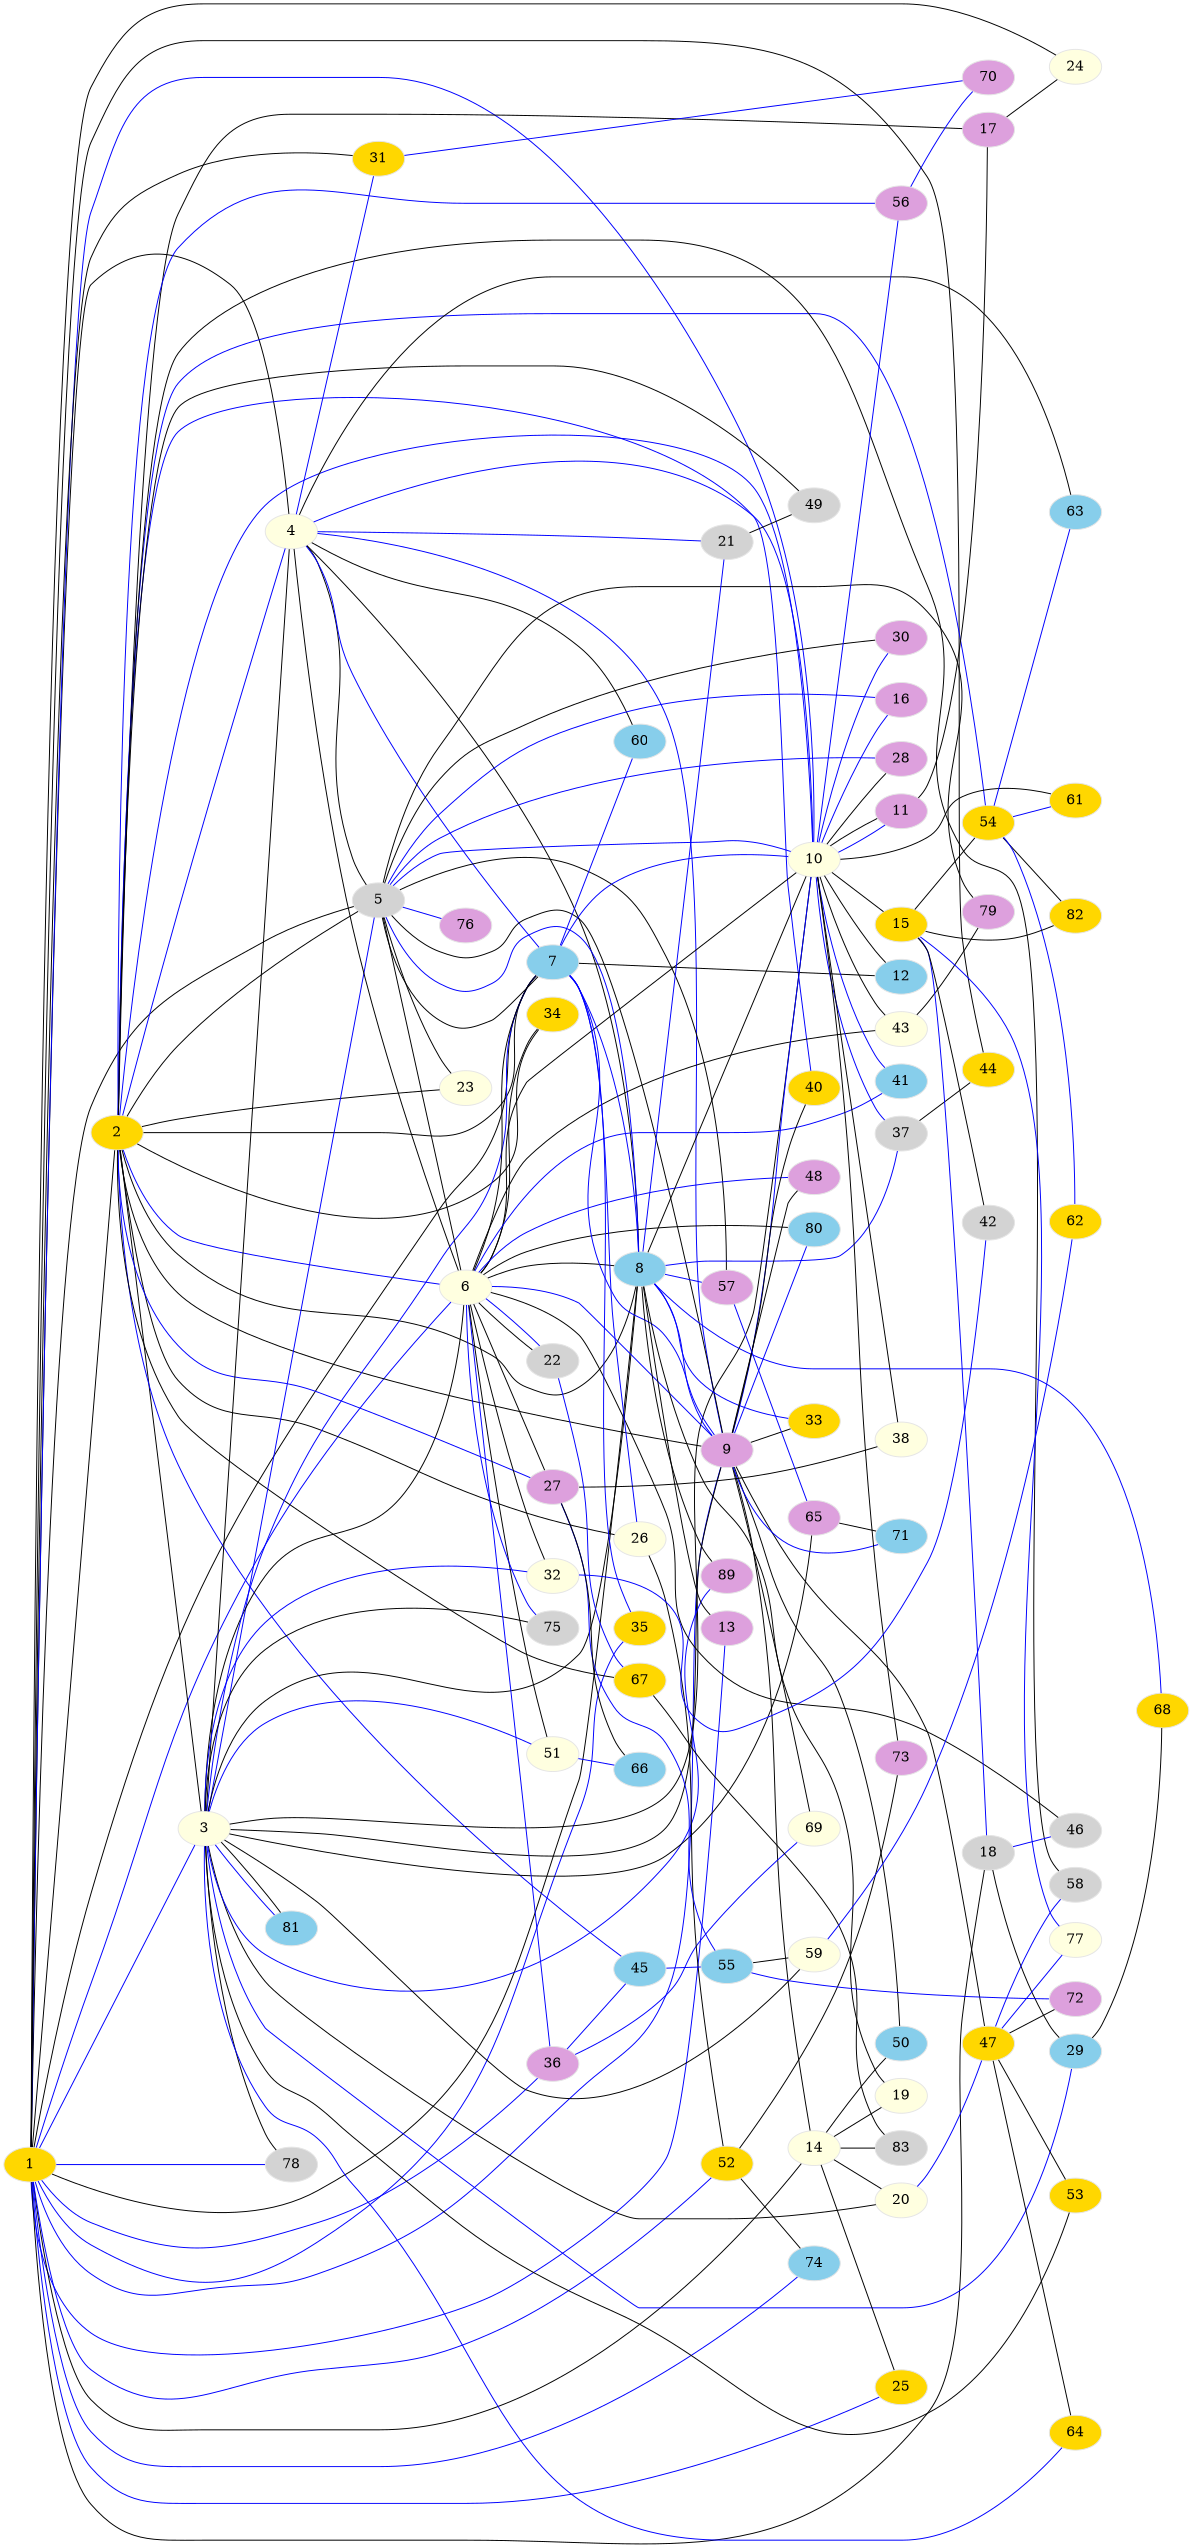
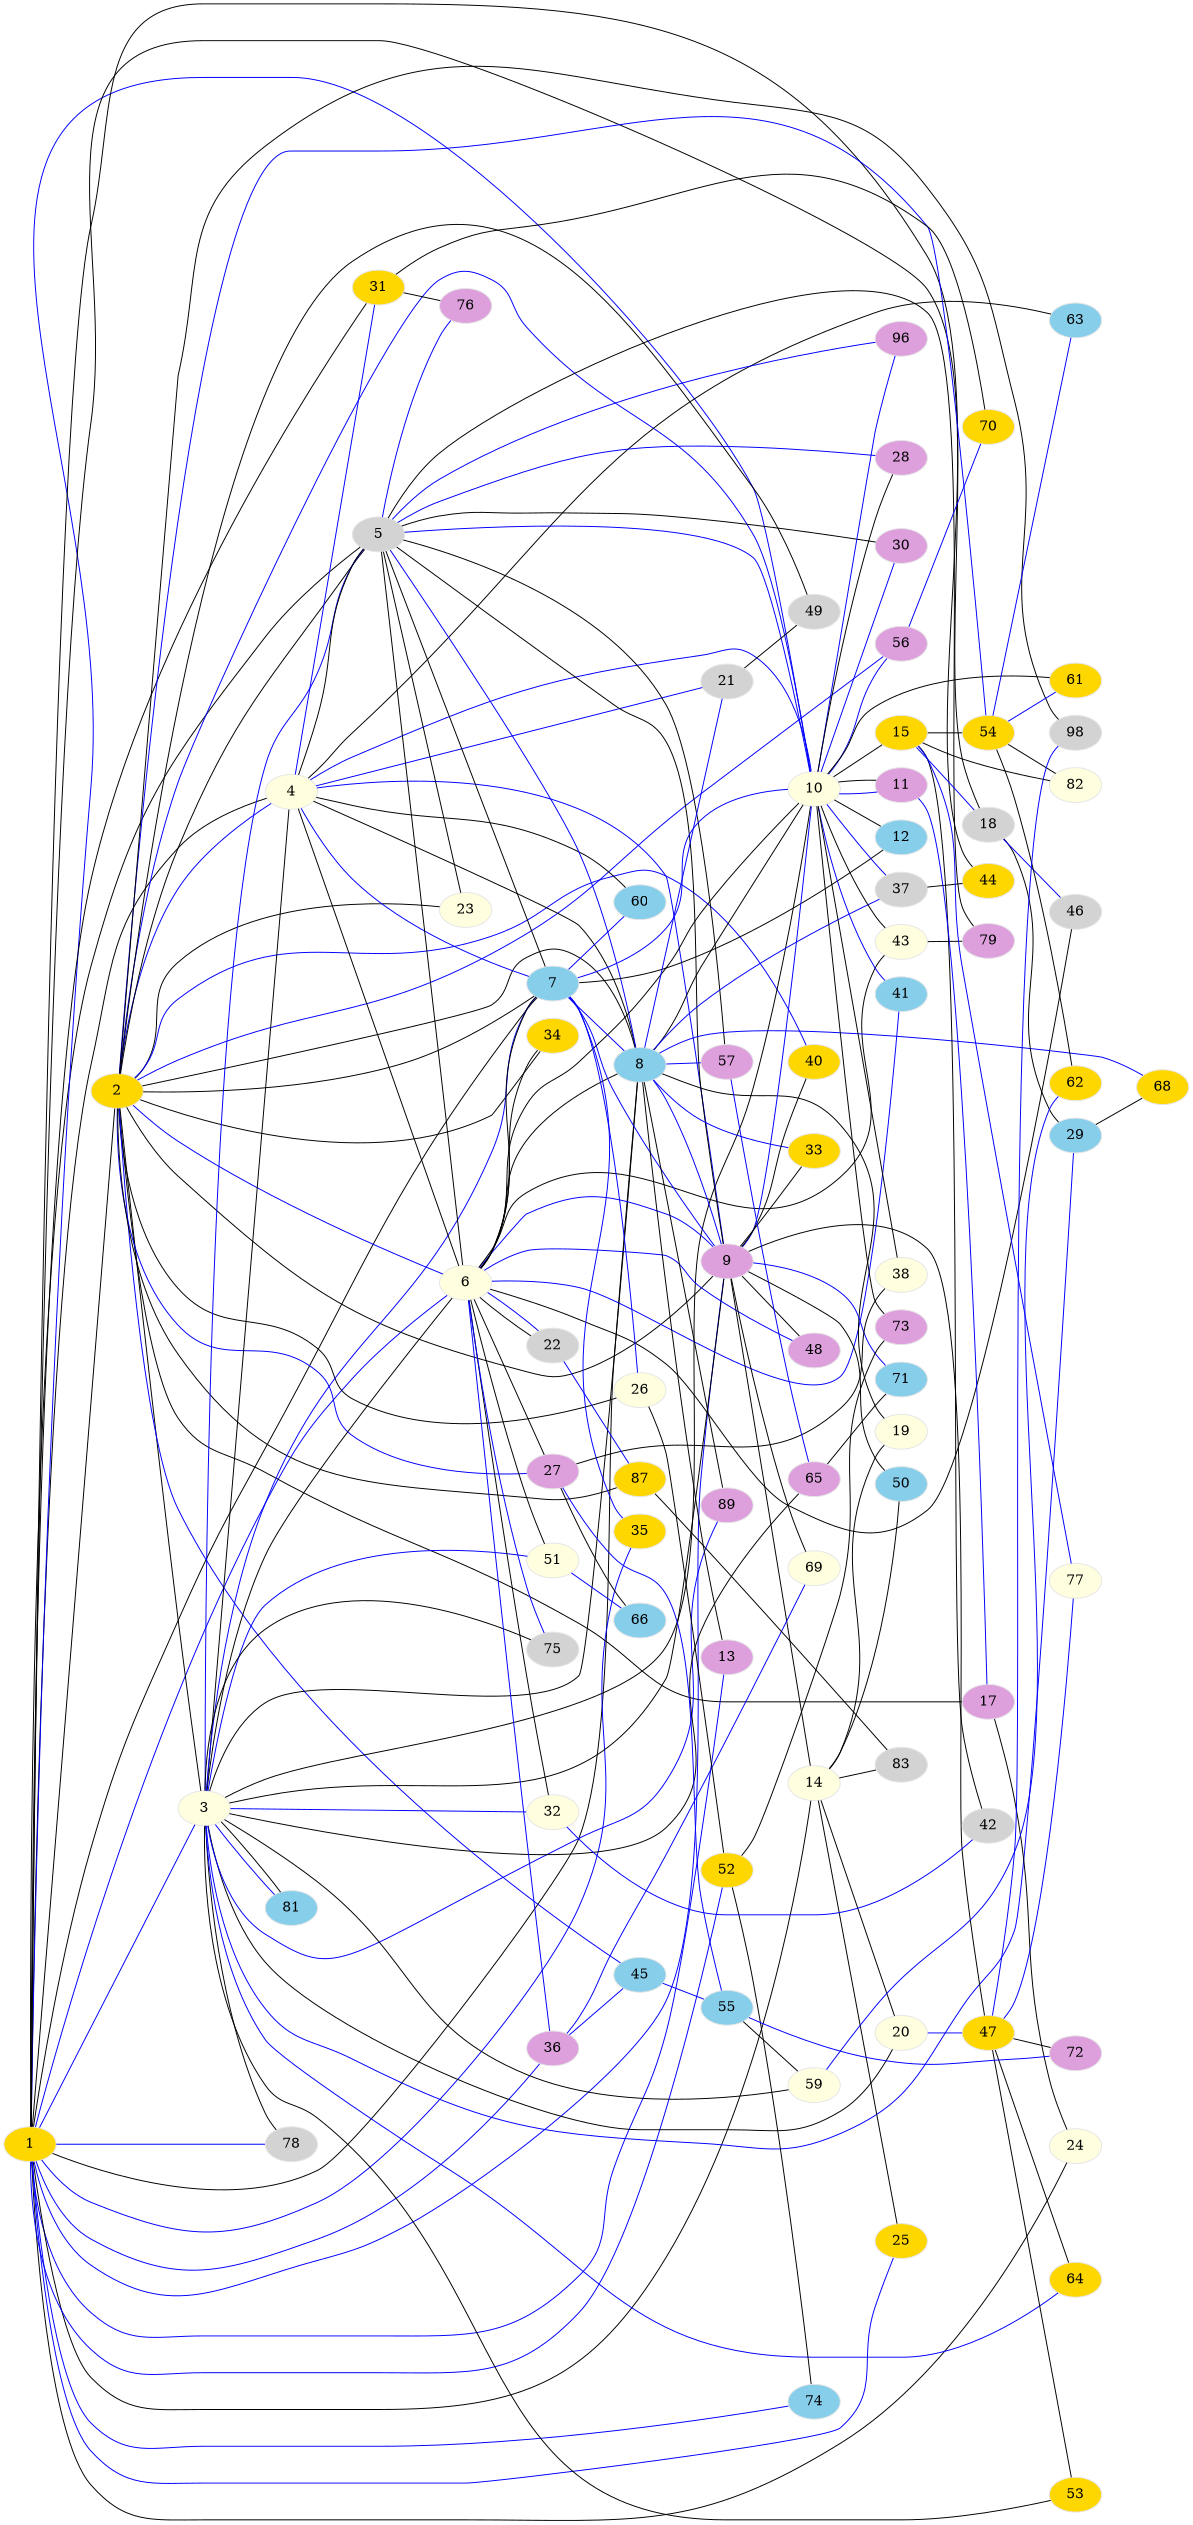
  graph {
    rankdir=LR
    node [color=gray90 fillcolor=gold style=filled]
    edge [color=black]
    1
    2
    3 [fillcolor=lightyellow]
    4 [fillcolor=lightyellow]
    5 [fillcolor=lightgrey]
    6 [fillcolor=lightyellow]
    7 [fillcolor=skyblue]
    8 [fillcolor=skyblue]
    9 [fillcolor=plum]
    10 [fillcolor=lightyellow]
    13 [fillcolor=plum]
    14 [fillcolor=lightyellow]
    18 [fillcolor=lightgrey]
    24 [fillcolor=lightyellow]
    25
    31
    35
    36 [fillcolor=plum]
    44
    52
    74 [fillcolor=skyblue]
    78 [fillcolor=lightgrey]
    17 [fillcolor=plum]
    23 [fillcolor=lightyellow]
    26 [fillcolor=lightyellow]
    27 [fillcolor=plum]
    34
    40
    45 [fillcolor=skyblue]
    49 [fillcolor=lightgrey]
    54
    56 [fillcolor=plum]
-   58 [fillcolor=lightgrey]
-   67
+   58 [fillcolor=lightgrey label=98]
+   67 [label=87]
    20 [fillcolor=lightyellow]
    29 [fillcolor=skyblue]
    32 [fillcolor=lightyellow]
    n38 [fillcolor=plum label=89]
    51 [fillcolor=lightyellow]
    53
    59 [fillcolor=lightyellow]
    64
    65 [fillcolor=plum]
    75 [fillcolor=lightgrey]
    81 [fillcolor=skyblue]
    21 [fillcolor=lightgrey]
    60 [fillcolor=skyblue]
    63 [fillcolor=skyblue]
-   16 [fillcolor=plum]
+   16 [fillcolor=plum label=96]
    28 [fillcolor=plum]
    30 [fillcolor=plum]
    57 [fillcolor=plum]
    76 [fillcolor=plum]
    79 [fillcolor=plum]
    22 [fillcolor=lightgrey]
    41 [fillcolor=skyblue]
    43 [fillcolor=lightyellow]
    46 [fillcolor=lightgrey]
    48 [fillcolor=plum]
-   80 [fillcolor=skyblue]
    12 [fillcolor=skyblue]
    19 [fillcolor=lightyellow]
    33
    37 [fillcolor=lightgrey]
    68
    47
    50 [fillcolor=skyblue]
    69 [fillcolor=lightyellow]
    71 [fillcolor=skyblue]
    15
    11 [fillcolor=plum]
    38 [fillcolor=lightyellow]
    61
    73 [fillcolor=plum]
    83 [fillcolor=lightgrey]
-   70 [fillcolor=plum]
+   70
    42 [fillcolor=lightgrey]
    77 [fillcolor=lightyellow]
-   82
+   82 [fillcolor=lightyellow]
    55 [fillcolor=skyblue]
    66 [fillcolor=skyblue]
    62
    72 [fillcolor=plum]
    1 -- 2
    1 -- 3 [color=blue]
    1 -- 4
    1 -- 5
    1 -- 6 [color=blue]
    1 -- 7
    1 -- 8
    1 -- 9 [color=blue]
    1 -- 10 [color=blue]
    1 -- 13 [color=blue]
    1 -- 14
    1 -- 18
    1 -- 24
    1 -- 25 [color=blue]
    1 -- 31
    1 -- 35 [color=blue]
    1 -- 36 [color=blue]
    1 -- 44
    1 -- 52 [color=blue]
    1 -- 74 [color=blue]
    1 -- 78 [color=blue]
    2 -- 3
    2 -- 4 [color=blue]
    2 -- 5
    2 -- 6 [color=blue]
    2 -- 7
    2 -- 8
    2 -- 9
    2 -- 10 [color=blue]
    2 -- 17
    2 -- 23
    2 -- 26
    2 -- 27 [color=blue]
    2 -- 34
    2 -- 40 [color=blue]
    2 -- 45 [color=blue]
    2 -- 49
    2 -- 54 [color=blue]
    2 -- 56 [color=blue]
    2 -- 58
    2 -- 67
    3 -- 4
    3 -- 5 [color=blue]
    3 -- 6
    3 -- 7 [color=blue]
    3 -- 8
    3 -- 9
    3 -- 10
    3 -- 78
    3 -- 20
    3 -- 29 [color=blue]
    3 -- 32 [color=blue]
    3 -- n38 [color=blue]
    3 -- 51 [color=blue]
    3 -- 53
    3 -- 59
    3 -- 64 [color=blue]
    3 -- 65
    3 -- 75
    3 -- 81 [color=blue]
    3 -- 81
    4 -- 5
    4 -- 6
    4 -- 7 [color=blue]
    4 -- 8
    4 -- 9 [color=blue]
    4 -- 10 [color=blue]
    4 -- 31 [color=blue]
    4 -- 21 [color=blue]
    4 -- 60
    4 -- 63
    5 -- 6
    5 -- 7
    5 -- 8 [color=blue]
    5 -- 9
    5 -- 10 [color=blue]
    5 -- 23
    5 -- 16 [color=blue]
    5 -- 28 [color=blue]
    5 -- 30
    5 -- 57
    5 -- 76 [color=blue]
    5 -- 79
    6 -- 7
    6 -- 8
    6 -- 9 [color=blue]
    6 -- 10
    6 -- 36 [color=blue]
    6 -- 27
    6 -- 34
    6 -- 32
    6 -- 51
    6 -- 75 [color=blue]
    6 -- 22
    6 -- 22 [color=blue]
    6 -- 41 [color=blue]
    6 -- 43
    6 -- 46
    6 -- 48 [color=blue]
-   6 -- 80
    7 -- 8 [color=blue]
    7 -- 9 [color=blue]
    7 -- 10 [color=blue]
    7 -- 35 [color=blue]
    7 -- 26 [color=blue]
    7 -- 60 [color=blue]
    7 -- 12
    8 -- 9 [color=blue]
    8 -- 10
    8 -- 13
    8 -- n38
    8 -- 21 [color=blue]
    8 -- 57 [color=blue]
    8 -- 19
    8 -- 33 [color=blue]
    8 -- 37 [color=blue]
    8 -- 68 [color=blue]
    9 -- 10 [color=blue]
    9 -- 14
    9 -- 40
    9 -- 48
-   9 -- 80 [color=blue]
    9 -- 33
    9 -- 47
    9 -- 50
    9 -- 69
    9 -- 71 [color=blue]
    10 -- 56 [color=blue]
    10 -- 16 [color=blue]
    10 -- 28
    10 -- 30 [color=blue]
    10 -- 41 [color=blue]
    10 -- 43
    10 -- 12
    10 -- 37 [color=blue]
    10 -- 15
    10 -- 11 [color=blue]
    10 -- 11
    10 -- 38
    10 -- 61
    10 -- 73
    14 -- 25
    14 -- 20
    14 -- 19
    14 -- 50
    14 -- 83
    18 -- 29
    18 -- 46 [color=blue]
-   31 -- 70 [color=blue]
+   31 -- 76
+   31 -- 70
    36 -- 45 [color=blue]
    36 -- 69 [color=blue]
    52 -- 74
    52 -- 73
    17 -- 24
    26 -- 52
    27 -- 38
    27 -- 55 [color=blue]
    27 -- 66
    45 -- 55 [color=blue]
    54 -- 63 [color=blue]
    54 -- 61 [color=blue]
    54 -- 82
-   54 -- 62 [color=blue]
+   54 -- 62
    56 -- 70 [color=blue]
    67 -- 83
    20 -- 47 [color=blue]
    29 -- 68
    32 -- 42 [color=blue]
    51 -- 66 [color=blue]
    59 -- 62 [color=blue]
    65 -- 71
    21 -- 49
    57 -- 65 [color=blue]
    22 -- 67 [color=blue]
    43 -- 79
    37 -- 44
    47 -- 58 [color=blue]
    47 -- 53
    47 -- 64
    47 -- 77 [color=blue]
    47 -- 72
    15 -- 18 [color=blue]
    15 -- 54
    15 -- 42
    15 -- 77 [color=blue]
    15 -- 82
-   11 -- 17
+   11 -- 17 [color=blue]
    55 -- 59
    55 -- 72 [color=blue]
  }
